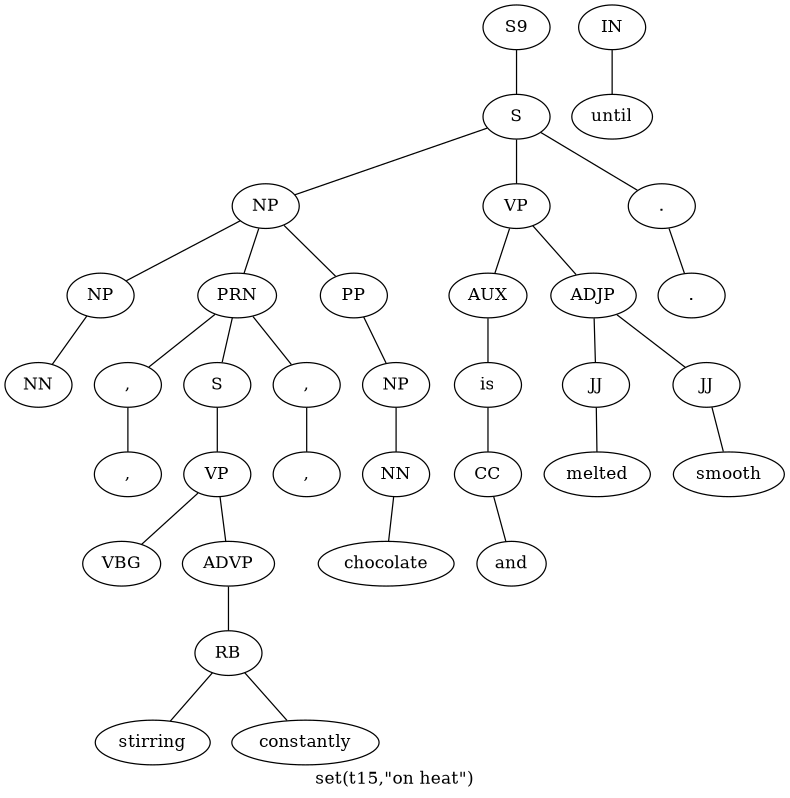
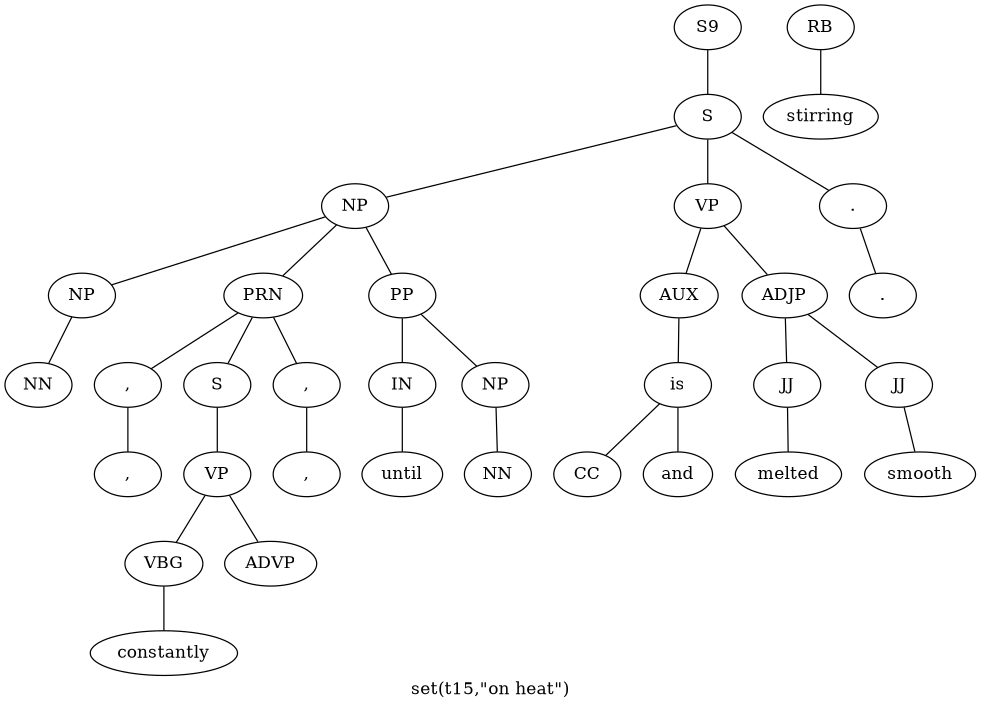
  graph {
    label="set(t15,\"on heat\")"
    n1 [label=S9]
    n2 [label=S]
    n3 [label=NP]
    n4 [label=VP]
    n5 [label="."]
    n6 [label=NP]
    n7 [label=PRN]
    n8 [label=PP]
    n9 [label=AUX]
    n10 [label=ADJP]
    n11 [label="."]
    n12 [label=NN]
    n13 [label=","]
    n14 [label=S]
    n15 [label=","]
    n16 [label=IN]
    n17 [label=NP]
    n18 [label=","]
    n19 [label=VP]
    n20 [label=","]
    n21 [label=VBG]
    n22 [label=ADVP]
    n23 [label=RB]
    n24 [label=stirring]
    n25 [label=constantly]
    n26 [label=until]
    n27 [label=NN]
-   n28 [label=chocolate]
    n29 [label=is]
    n30 [label=JJ]
    n31 [label=JJ]
    n32 [label=CC]
    n33 [label=melted]
    n34 [label=and]
    n35 [label=smooth]
    n1 -- n2
    n2 -- n3
    n2 -- n4
    n2 -- n5
    n3 -- n6
    n3 -- n7
    n3 -- n8
    n4 -- n9
    n4 -- n10
    n5 -- n11
    n6 -- n12
    n7 -- n13
    n7 -- n14
    n7 -- n15
+   n8 -- n16
    n8 -- n17
    n9 -- n29
    n10 -- n30
    n10 -- n31
    n13 -- n18
    n14 -- n19
    n15 -- n20
    n16 -- n26
    n17 -- n27
    n19 -- n21
    n19 -- n22
-   n22 -- n23
    n23 -- n24
-   n23 -- n25
-   n27 -- n28
+   n21 -- n25
    n29 -- n32
    n30 -- n33
    n31 -- n35
-   n32 -- n34
+   n29 -- n34
  }
